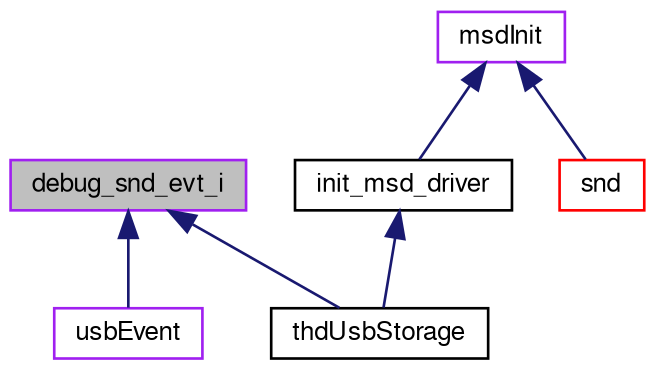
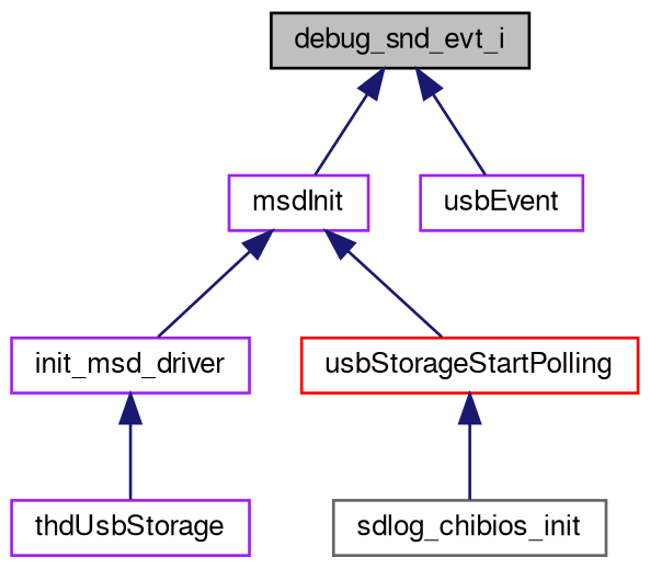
  digraph {
    rankdir=TB
    node [color=purple fillcolor=white fontname=FreeSans fontsize=10 shape=record style=filled]
    edge [color=midnightblue dir=back fontname=FreeSans fontsize=10 labelfontname=FreeSans labelfontsize=10 style=solid]
-   n1 [fillcolor=grey75 fontcolor=black height=0.2 label=debug_snd_evt_i width=0.4]
+   n1 [color=black fillcolor=grey75 fontcolor=black height=0.2 label=debug_snd_evt_i width=0.4]
    n2 [height=0.2 label=msdInit width=0.4]
    n3 [height=0.2 label=usbEvent width=0.4]
-   n4 [color=black height=0.2 label=init_msd_driver width=0.4]
-   n5 [color=red height=0.2 label=snd width=0.4]
-   n6 [color=black height=0.2 label=thdUsbStorage width=0.4]
-   n1 -> n6
+   n4 [height=0.2 label=init_msd_driver width=0.4]
+   n5 [color=red height=0.2 label=usbStorageStartPolling width=0.4]
+   n6 [height=0.2 label=thdUsbStorage width=0.4]
+   n7 [color=gray40 height=0.2 label=sdlog_chibios_init width=0.4]
+   n1 -> n2
    n1 -> n3
    n2 -> n4
    n2 -> n5
    n4 -> n6
+   n5 -> n7
  }
